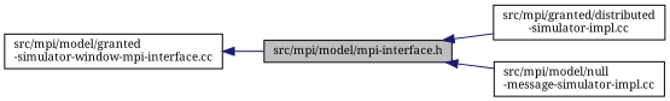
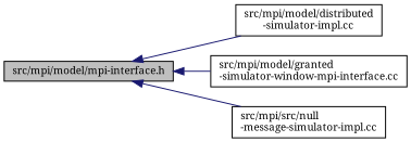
  digraph {
    fontname="Noto Serif"
    rankdir=LR
    node [color=black fillcolor=white fontname="Noto Serif" fontsize=10 shape=record style=filled]
    edge [color=midnightblue dir=back fontname="Noto Serif" fontsize=10 labelfontname=Helvetica labelfontsize=10 style=solid]
    n1 [fillcolor=grey75 fontcolor=black height=0.2 label="src/mpi/model/mpi-interface.h" width=0.4]
-   n2 [height=0.2 label="src/mpi/granted/distributed\l-simulator-impl.cc" width=0.4]
+   n2 [height=0.2 label="src/mpi/model/distributed\l-simulator-impl.cc" width=0.4]
    n3 [height=0.2 label="src/mpi/model/granted\l-simulator-window-mpi-interface.cc" width=0.4]
-   n4 [height=0.2 label="src/mpi/model/null\l-message-simulator-impl.cc" width=0.4]
+   n4 [height=0.2 label="src/mpi/src/null\l-message-simulator-impl.cc" width=0.4]
    n1 -> n2
-   n3 -> n1
+   n1 -> n3
    n1 -> n4
  }
